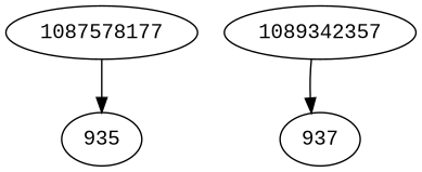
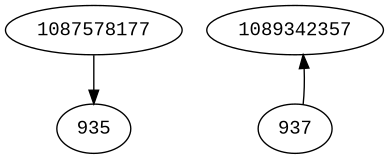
  strict digraph {
    fontname="Liberation Mono"
    node [fontname="Liberation Mono"]
    edge [fontname="Liberation Mono"]
    1087578177
    935
    1089342357
    937
    1087578177 -> 935
-   1089342357 -> 937
+   937 -> 1089342357
  }
